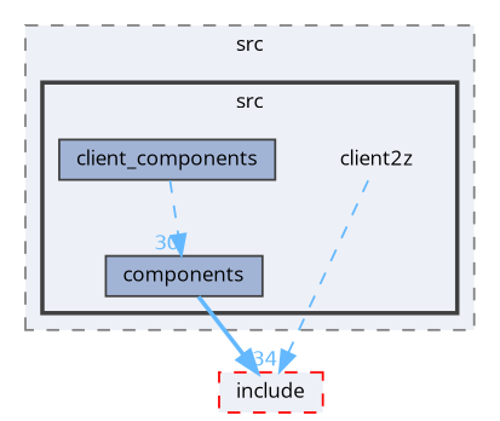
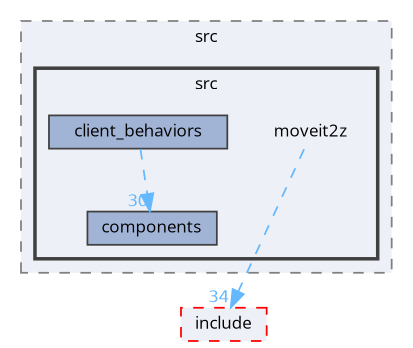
  digraph {
    compound=true
    fontname="Open Sans"
    node [fontname="Open Sans" fontsize=10 shape=box color=grey25 fillcolor="#a2b4d6" style=filled]
    edge [color=steelblue1 fontcolor=steelblue1 fontname="Open Sans" fontsize=10 labeldistance=1.5 labelfontname=Helvetica labelfontsize=10 style=dashed]
-   n1 [height=0.2 label=client2z shape=plaintext width=0.4 color="" fillcolor="" style=""]
-   n2 [height=0.2 label=client_components width=0.4]
+   n1 [height=0.2 label=moveit2z shape=plaintext width=0.4 color="" fillcolor="" style=""]
+   n2 [height=0.2 label=client_behaviors width=0.4]
    n3 [height=0.2 label=components width=0.4]
    n4 [color=red fillcolor="#edf0f7" height=0.2 label=include style="filled,dashed" width=0.4]
    subgraph cluster_1 {
      bgcolor="#edf0f7"
      fontsize=10
      label=src
      pencolor=grey50
      style="filled,dashed"
      subgraph cluster_2 {
        bgcolor="#edf0f7"
        fontsize=10
        label=src
        pencolor=grey25
        style="filled,bold"
        n1
        n2
        n3
      }
    }
    n1 -> n4 [headlabel=34]
    n2 -> n3 [headlabel=30]
-   n3 -> n4 [headlabel=2 style=bold]
  }
